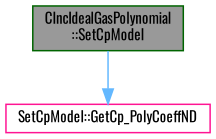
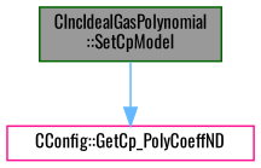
  digraph {
    rankdir=TB
    fontname=Oswald
    node [fontname=Oswald fontsize=10 shape=box style=filled]
    n1 [color=darkgreen fillcolor=grey60 fontcolor=black height=0.2 label="CIncIdealGasPolynomial\l::SetCpModel" width=0.4]
-   n2 [color=deeppink fillcolor=white height=0.2 label="SetCpModel::GetCp_PolyCoeffND" width=0.4]
+   n2 [color=deeppink fillcolor=white height=0.2 label="CConfig::GetCp_PolyCoeffND" width=0.4]
    n1 -> n2 [color=steelblue1 fontname=Oswald fontsize=10 labelfontname=Helvetica labelfontsize=10 style=solid]
  }
